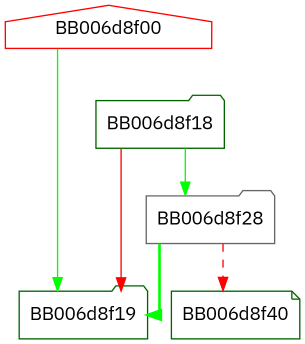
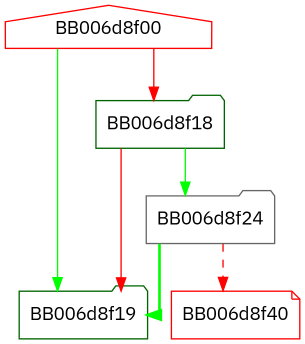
  digraph {
    fontname="IBM Plex Sans"
    splines=ortho
    node [color=red fontname="IBM Plex Sans" shape=folder]
    edge [color=green fontname="IBM Plex Sans" style=solid]
    BB006d8f00 [shape=house]
    BB006d8f19 [color=darkgreen]
    n3 [color=darkgreen label=BB006d8f18]
-   BB006d8f28 [color=gray40]
-   BB006d8f40 [color=darkgreen shape=note]
+   BB006d8f28 [color=gray40 label=BB006d8f24]
+   BB006d8f40 [shape=note]
    BB006d8f00 -> BB006d8f19
+   BB006d8f00 -> n3 [color=red]
    n3 -> BB006d8f19 [color=red]
    n3 -> BB006d8f28
    BB006d8f28 -> BB006d8f19 [style=bold]
    BB006d8f28 -> BB006d8f40 [color=red style=dashed]
  }
